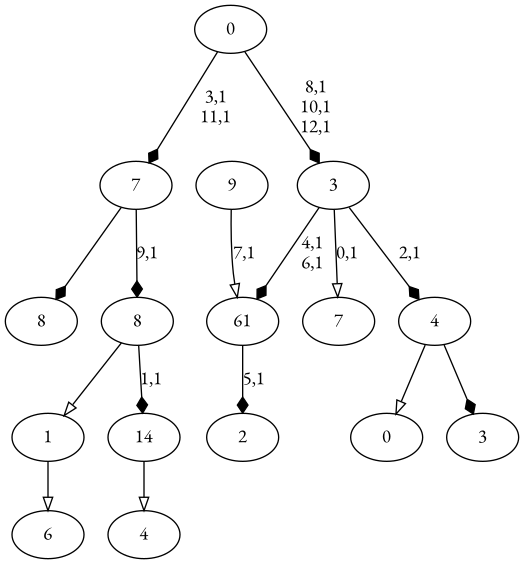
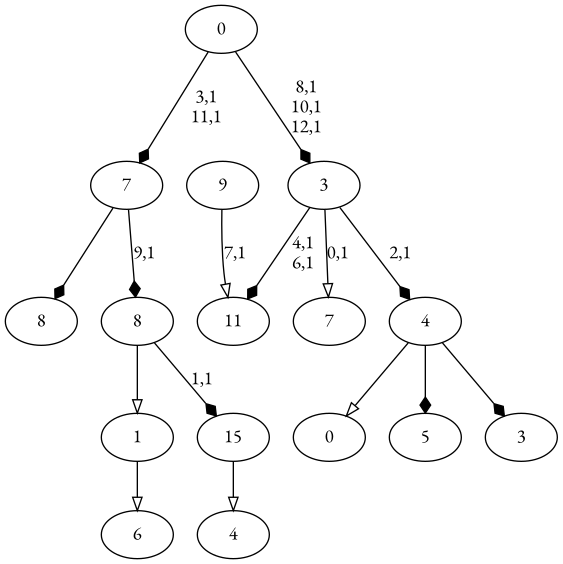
  digraph {
    fontname="EB Garamond"
    node [fontname="EB Garamond"]
    edge [arrowhead=diamond fontname="EB Garamond"]
    n1 [label=9]
-   11 [label=61]
+   11
    n3 [label=8]
    n4 [label=7]
    n5 [label=6]
+   n6 [label=5]
    n7 [label=4]
-   15 [label=14]
+   15
    n9 [label=3]
-   n10 [label=2]
    n11 [label=1]
    8
    7
    n14 [label=0]
    4
    3
    0
    n1 -> 11 [arrowhead=onormal label="7,1"]
-   11 -> n10 [label="5,1"]
    15 -> n7 [arrowhead=onormal]
    n11 -> n5 [arrowhead=onormal]
    8 -> 15 [label="1,1"]
    8 -> n11 [arrowhead=onormal]
    7 -> n3
    7 -> 8 [label="9,1"]
+   4 -> n6
    4 -> n9
    4 -> n14 [arrowhead=onormal]
    3 -> 11 [label="4,1\n6,1"]
    3 -> n4 [arrowhead=onormal label="0,1"]
    3 -> 4 [label="2,1"]
    0 -> 7 [label="3,1\n11,1"]
    0 -> 3 [label="8,1\n10,1\n12,1"]
  }
